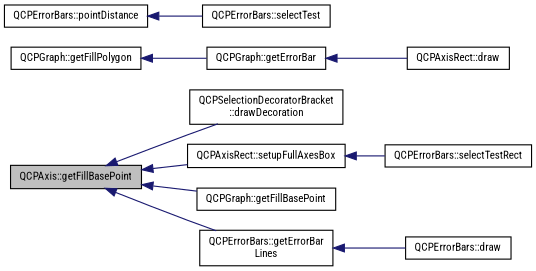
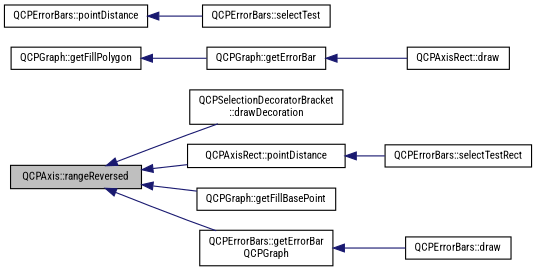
  digraph {
    fontname="Roboto Condensed"
    rankdir=LR
    node [color=black fillcolor=white fontname="Roboto Condensed" fontsize=10 shape=record style=filled]
    edge [color=midnightblue dir=back fontname="Roboto Condensed" fontsize=10 labelfontname=Helvetica labelfontsize=10 style=solid]
-   n1 [fillcolor=grey75 fontcolor=black height=0.2 label="QCPAxis::getFillBasePoint" width=0.4]
+   n1 [fillcolor=grey75 fontcolor=black height=0.2 label="QCPAxis::rangeReversed" width=0.4]
    n2 [height=0.2 label="QCPSelectionDecoratorBracket\l::drawDecoration" width=0.4]
-   n3 [height=0.2 label="QCPAxisRect::setupFullAxesBox" width=0.4]
+   n3 [height=0.2 label="QCPAxisRect::pointDistance" width=0.4]
    n4 [height=0.2 label="QCPGraph::getFillBasePoint" width=0.4]
-   n5 [height=0.2 label="QCPErrorBars::getErrorBar\lLines" width=0.4]
+   n5 [height=0.2 label="QCPErrorBars::getErrorBar\lQCPGraph" width=0.4]
    n6 [height=0.2 label="QCPErrorBars::selectTestRect" width=0.4]
    n7 [height=0.2 label="QCPErrorBars::draw" width=0.4]
    n8 [height=0.2 label="QCPGraph::getFillPolygon" width=0.4]
    n9 [height=0.2 label="QCPGraph::getErrorBar" width=0.4]
    n10 [height=0.2 label="QCPAxisRect::draw" width=0.4]
    n11 [height=0.2 label="QCPErrorBars::pointDistance" width=0.4]
    n12 [height=0.2 label="QCPErrorBars::selectTest" width=0.4]
    n1 -> n2
    n1 -> n3
    n1 -> n4
    n1 -> n5
    n3 -> n6
    n5 -> n7
    n8 -> n9
    n9 -> n10
    n11 -> n12
  }
